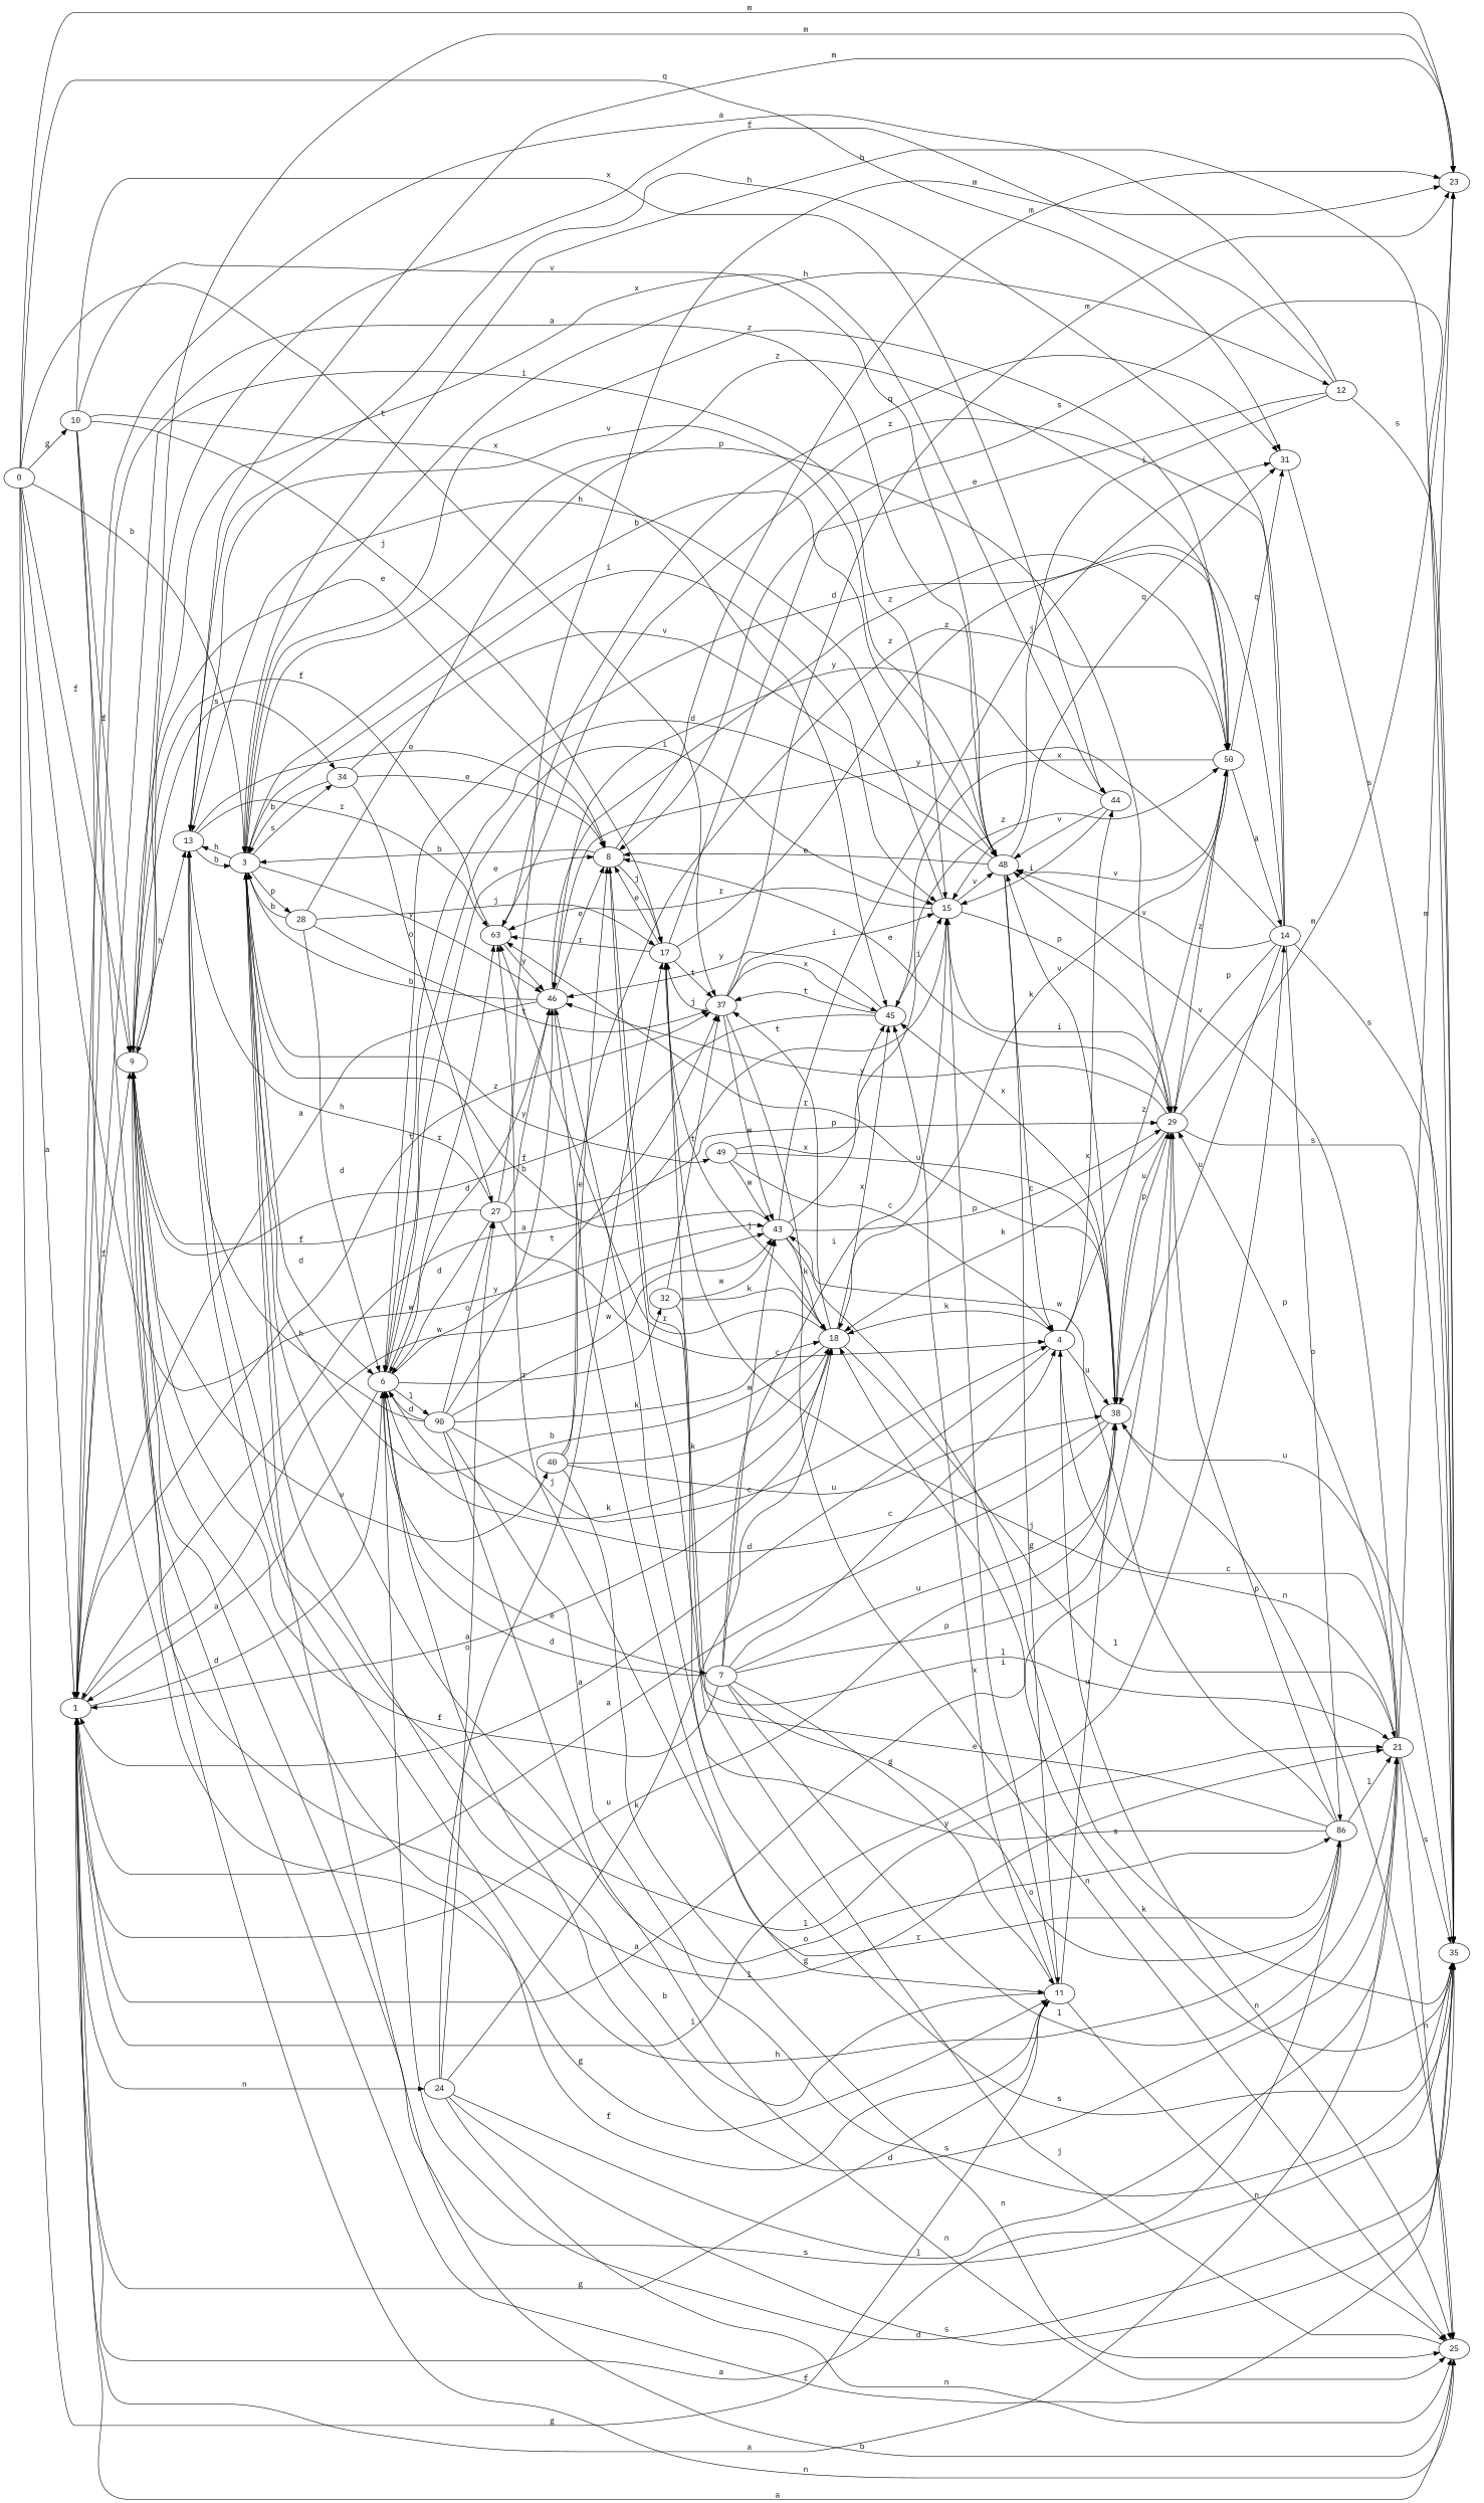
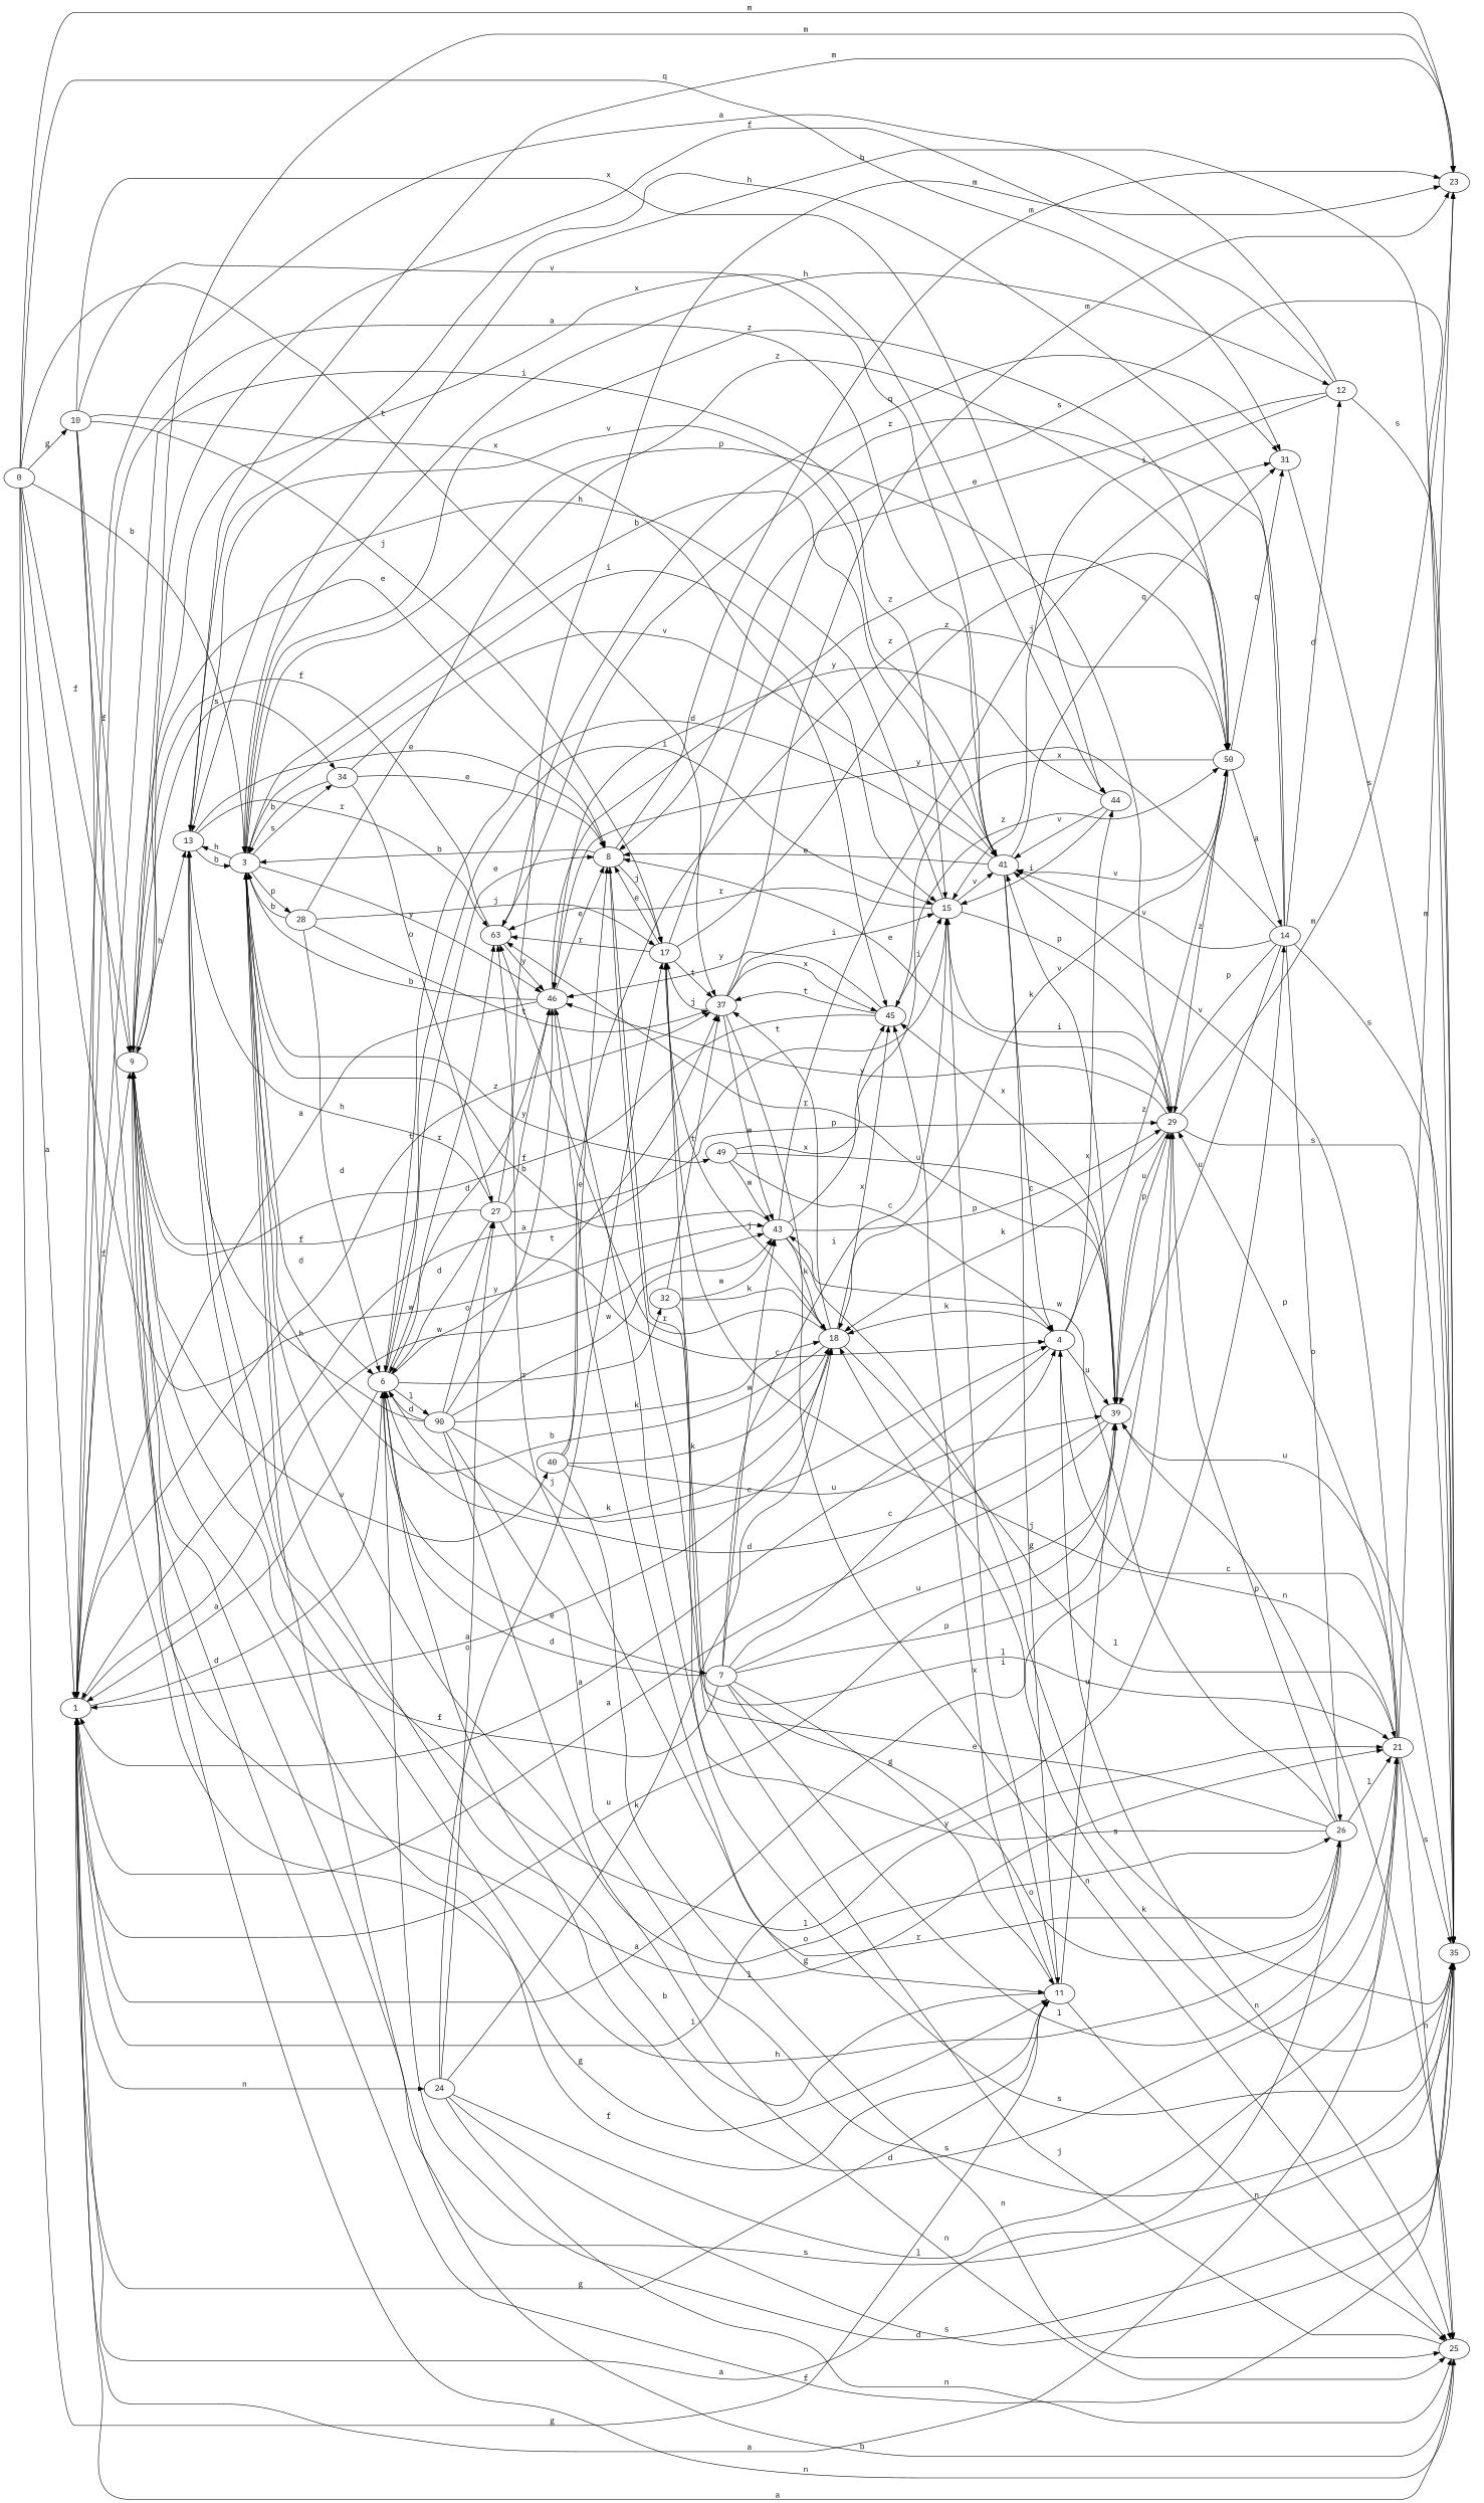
  strict digraph {
    fontname="IBM Plex Mono"
    rankdir=LR
    node [fontname="IBM Plex Mono"]
    edge [fontname="IBM Plex Mono"]
    0
    1
    3
    9
    10
    11
    23
    31
    37
    43
    6
    14
    15
    24
-   39 [label=38]
+   39
    12
    13
-   26 [label=86]
+   26
    28
    29
    34
    46
    49
    50
    25
    44
    8
    35
    40
    21
    17
-   41 [label=48]
+   41
    45
    18
    7
    n36 [label=90]
    32
    n38 [label=63]
    27
    4
    0 -> 1 [label=a]
    0 -> 3 [label=b]
    0 -> 9 [label=f]
    0 -> 10 [label=g]
    0 -> 11 [label=g]
    0 -> 23 [label=m]
    0 -> 31 [label=q]
    0 -> 37 [label=t]
    0 -> 43 [label=w]
    1 -> 9 [label=f]
    1 -> 11 [label=g]
    1 -> 37 [label=t]
    1 -> 43 [label=w]
    1 -> 6 [label=d]
    1 -> 14 [label=i]
    1 -> 15 [label=i]
    1 -> 24 [label=n]
    1 -> 39 [label=u]
    3 -> 6 [label=d]
    3 -> 15 [label=i]
    3 -> 12 [label=h]
    3 -> 13 [label=h]
    3 -> 26 [label=o]
    3 -> 28 [label=p]
    3 -> 29 [label=p]
    3 -> 34 [label=s]
    3 -> 46 [label=y]
    3 -> 49 [label=z]
    3 -> 50 [label=z]
    9 -> 23 [label=m]
    9 -> 13 [label=h]
    9 -> 34 [label=s]
    9 -> 25 [label=n]
    9 -> 44 [label=x]
    9 -> 8 [label=e]
    9 -> 35 [label=s]
    9 -> 40 [label=v]
    10 -> 9 [label=f]
    10 -> 11 [label=g]
    10 -> 44 [label=x]
    10 -> 21 [label=l]
    10 -> 17 [label=j]
    10 -> 41 [label=v]
    10 -> 45 [label=x]
    11 -> 3 [label=b]
    11 -> 9 [label=f]
    11 -> 15 [label=i]
    11 -> 39 [label=u]
    11 -> 25 [label=n]
    11 -> 45 [label=x]
    31 -> 35 [label=s]
    37 -> 23 [label=m]
    37 -> 43 [label=w]
    37 -> 15 [label=i]
    37 -> 25 [label=n]
    37 -> 17 [label=j]
    37 -> 45 [label=x]
    43 -> 3 [label=b]
    43 -> 31 [label=j]
    43 -> 29 [label=p]
    43 -> 50 [label=z]
    43 -> 35 [label=s]
    43 -> 18 [label=k]
    6 -> 1 [label=a]
    6 -> 37 [label=t]
    6 -> 15 [label=i]
    6 -> 8 [label=e]
    6 -> 18 [label=k]
    6 -> 7 [label=e]
    6 -> n36 [label=l]
    6 -> 32 [label=r]
    6 -> n38 [label=r]
-   14 -> 6 [label=d]
+   14 -> 12 [label=d]
    14 -> 39 [label=u]
    14 -> 13 [label=h]
    14 -> 26 [label=o]
    14 -> 29 [label=p]
    14 -> 46 [label=y]
    14 -> 35 [label=s]
    14 -> 41 [label=v]
    14 -> n38 [label=r]
    15 -> 1 [label=a]
    15 -> 13 [label=h]
    15 -> 29 [label=p]
    15 -> 41 [label=v]
    15 -> n38 [label=r]
    24 -> 25 [label=n]
    24 -> 35 [label=s]
    24 -> 21 [label=l]
    24 -> 17 [label=j]
    24 -> 18 [label=k]
    24 -> 27 [label=o]
    39 -> 1 [label=a]
    39 -> 6 [label=d]
    39 -> 29 [label=p]
    39 -> 25 [label=n]
    39 -> 41 [label=v]
    39 -> 45 [label=x]
    39 -> n38 [label=r]
    12 -> 1 [label=a]
    12 -> 9 [label=f]
    12 -> 15 [label=i]
    12 -> 8 [label=e]
    12 -> 35 [label=s]
    13 -> 3 [label=b]
    13 -> 23 [label=m]
    13 -> 8 [label=e]
    13 -> 21 [label=l]
    13 -> 41 [label=v]
    13 -> n38 [label=r]
    26 -> 1 [label=a]
    26 -> 43 [label=w]
    26 -> 13 [label=h]
    26 -> 29 [label=p]
    26 -> 46 [label=y]
    26 -> 8 [label=e]
    26 -> 21 [label=l]
    26 -> n38 [label=r]
    28 -> 3 [label=b]
    28 -> 37 [label=t]
    28 -> 6 [label=d]
    28 -> 50 [label=z]
    28 -> 17 [label=j]
    29 -> 1 [label=a]
    29 -> 23 [label=m]
    29 -> 15 [label=i]
    29 -> 39 [label=u]
    29 -> 46 [label=y]
    29 -> 50 [label=z]
    29 -> 8 [label=e]
    29 -> 35 [label=s]
    29 -> 18 [label=k]
    34 -> 3 [label=b]
    34 -> 8 [label=e]
    34 -> 41 [label=v]
    34 -> 27 [label=o]
    46 -> 1 [label=a]
    46 -> 3 [label=b]
    46 -> 11 [label=g]
    46 -> 6 [label=d]
    46 -> 50 [label=z]
    46 -> 8 [label=e]
    49 -> 43 [label=w]
    49 -> 39 [label=u]
    49 -> 45 [label=x]
    49 -> 4 [label=c]
    50 -> 31 [label=q]
    50 -> 14 [label=a]
    50 -> 41 [label=v]
    50 -> 45 [label=x]
    50 -> 18 [label=k]
    25 -> 1 [label=a]
    25 -> 3 [label=b]
    25 -> 17 [label=j]
    44 -> 15 [label=i]
    44 -> 46 [label=y]
    44 -> 41 [label=v]
    8 -> 3 [label=b]
    8 -> 23 [label=m]
    8 -> 21 [label=l]
    8 -> 17 [label=j]
    35 -> 3 [label=b]
    35 -> 9 [label=f]
    35 -> 6 [label=d]
    35 -> 39 [label=u]
    35 -> 18 [label=k]
    40 -> 39 [label=u]
    40 -> 50 [label=z]
    40 -> 25 [label=n]
    40 -> 8 [label=e]
    40 -> 18 [label=k]
    21 -> 1 [label=a]
    21 -> 23 [label=m]
    21 -> 6 [label=d]
    21 -> 29 [label=p]
    21 -> 25 [label=n]
    21 -> 35 [label=s]
    21 -> 17 [label=j]
    21 -> 41 [label=v]
    21 -> 4 [label=c]
    17 -> 37 [label=t]
    17 -> 50 [label=z]
    17 -> 8 [label=e]
    17 -> 35 [label=s]
    17 -> n38 [label=r]
    41 -> 1 [label=a]
    41 -> 3 [label=b]
    41 -> 11 [label=g]
    41 -> 31 [label=q]
    41 -> 6 [label=d]
    41 -> 8 [label=e]
    41 -> 4 [label=c]
    45 -> 9 [label=f]
    45 -> 37 [label=t]
    45 -> 15 [label=i]
    45 -> 46 [label=y]
    18 -> 1 [label=a]
    18 -> 3 [label=b]
    18 -> 37 [label=t]
    18 -> 21 [label=l]
    18 -> 17 [label=j]
    18 -> 45 [label=x]
    18 -> n38 [label=r]
    7 -> 9 [label=f]
    7 -> 11 [label=g]
    7 -> 43 [label=w]
    7 -> 6 [label=d]
    7 -> 15 [label=i]
    7 -> 39 [label=u]
    7 -> 26 [label=o]
    7 -> 29 [label=p]
    7 -> 21 [label=l]
    7 -> 4 [label=c]
    n36 -> 43 [label=w]
    n36 -> 6 [label=d]
    n36 -> 13 [label=h]
    n36 -> 46 [label=y]
    n36 -> 25 [label=n]
    n36 -> 35 [label=s]
    n36 -> 18 [label=k]
    n36 -> 27 [label=o]
    n36 -> 4 [label=c]
    32 -> 37 [label=t]
    32 -> 43 [label=w]
    32 -> 35 [label=s]
    32 -> 18 [label=k]
    n38 -> 9 [label=f]
    n38 -> 31 [label=q]
    n38 -> 46 [label=y]
    27 -> 9 [label=f]
    27 -> 23 [label=m]
    27 -> 6 [label=d]
    27 -> 13 [label=h]
    27 -> 29 [label=p]
    27 -> 46 [label=y]
    27 -> 4 [label=c]
    4 -> 1 [label=a]
    4 -> 39 [label=u]
    4 -> 50 [label=z]
    4 -> 25 [label=n]
    4 -> 44 [label=x]
    4 -> 18 [label=k]
  }
